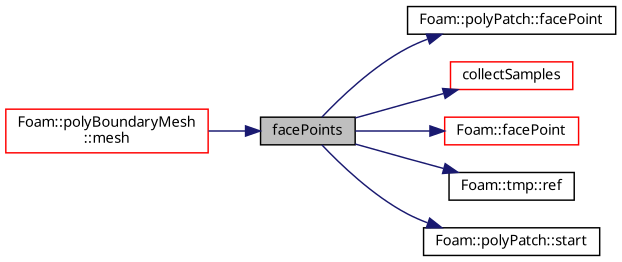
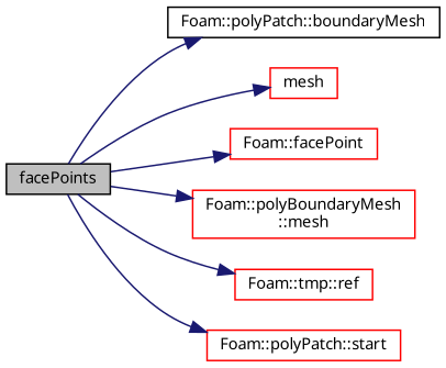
  digraph {
    fontname="Noto Sans"
    rankdir=LR
    node [color=red fontname="Noto Sans" fontsize=10 shape=record]
    edge [color=midnightblue fontname="Noto Sans" fontsize=10 labelfontname=Helvetica labelfontsize=10 style=solid]
    n1 [color=black fillcolor=grey75 fontcolor=black height=0.2 label=facePoints style=filled width=0.4]
-   n2 [color=black height=0.2 label="Foam::polyPatch::facePoint" width=0.4]
-   n3 [height=0.2 label=collectSamples width=0.4]
+   n2 [color=black height=0.2 label="Foam::polyPatch::boundaryMesh" width=0.4]
+   n3 [height=0.2 label=mesh width=0.4]
    n4 [height=0.2 label="Foam::facePoint" width=0.4]
    n5 [height=0.2 label="Foam::polyBoundaryMesh\l::mesh" width=0.4]
-   n6 [color=black height=0.2 label="Foam::tmp::ref" width=0.4]
-   n7 [color=black height=0.2 label="Foam::polyPatch::start" width=0.4]
+   n6 [height=0.2 label="Foam::tmp::ref" width=0.4]
+   n7 [height=0.2 label="Foam::polyPatch::start" width=0.4]
    n1 -> n2
    n1 -> n3
    n1 -> n4
-   n5 -> n1
+   n1 -> n5
    n1 -> n6
    n1 -> n7
  }
